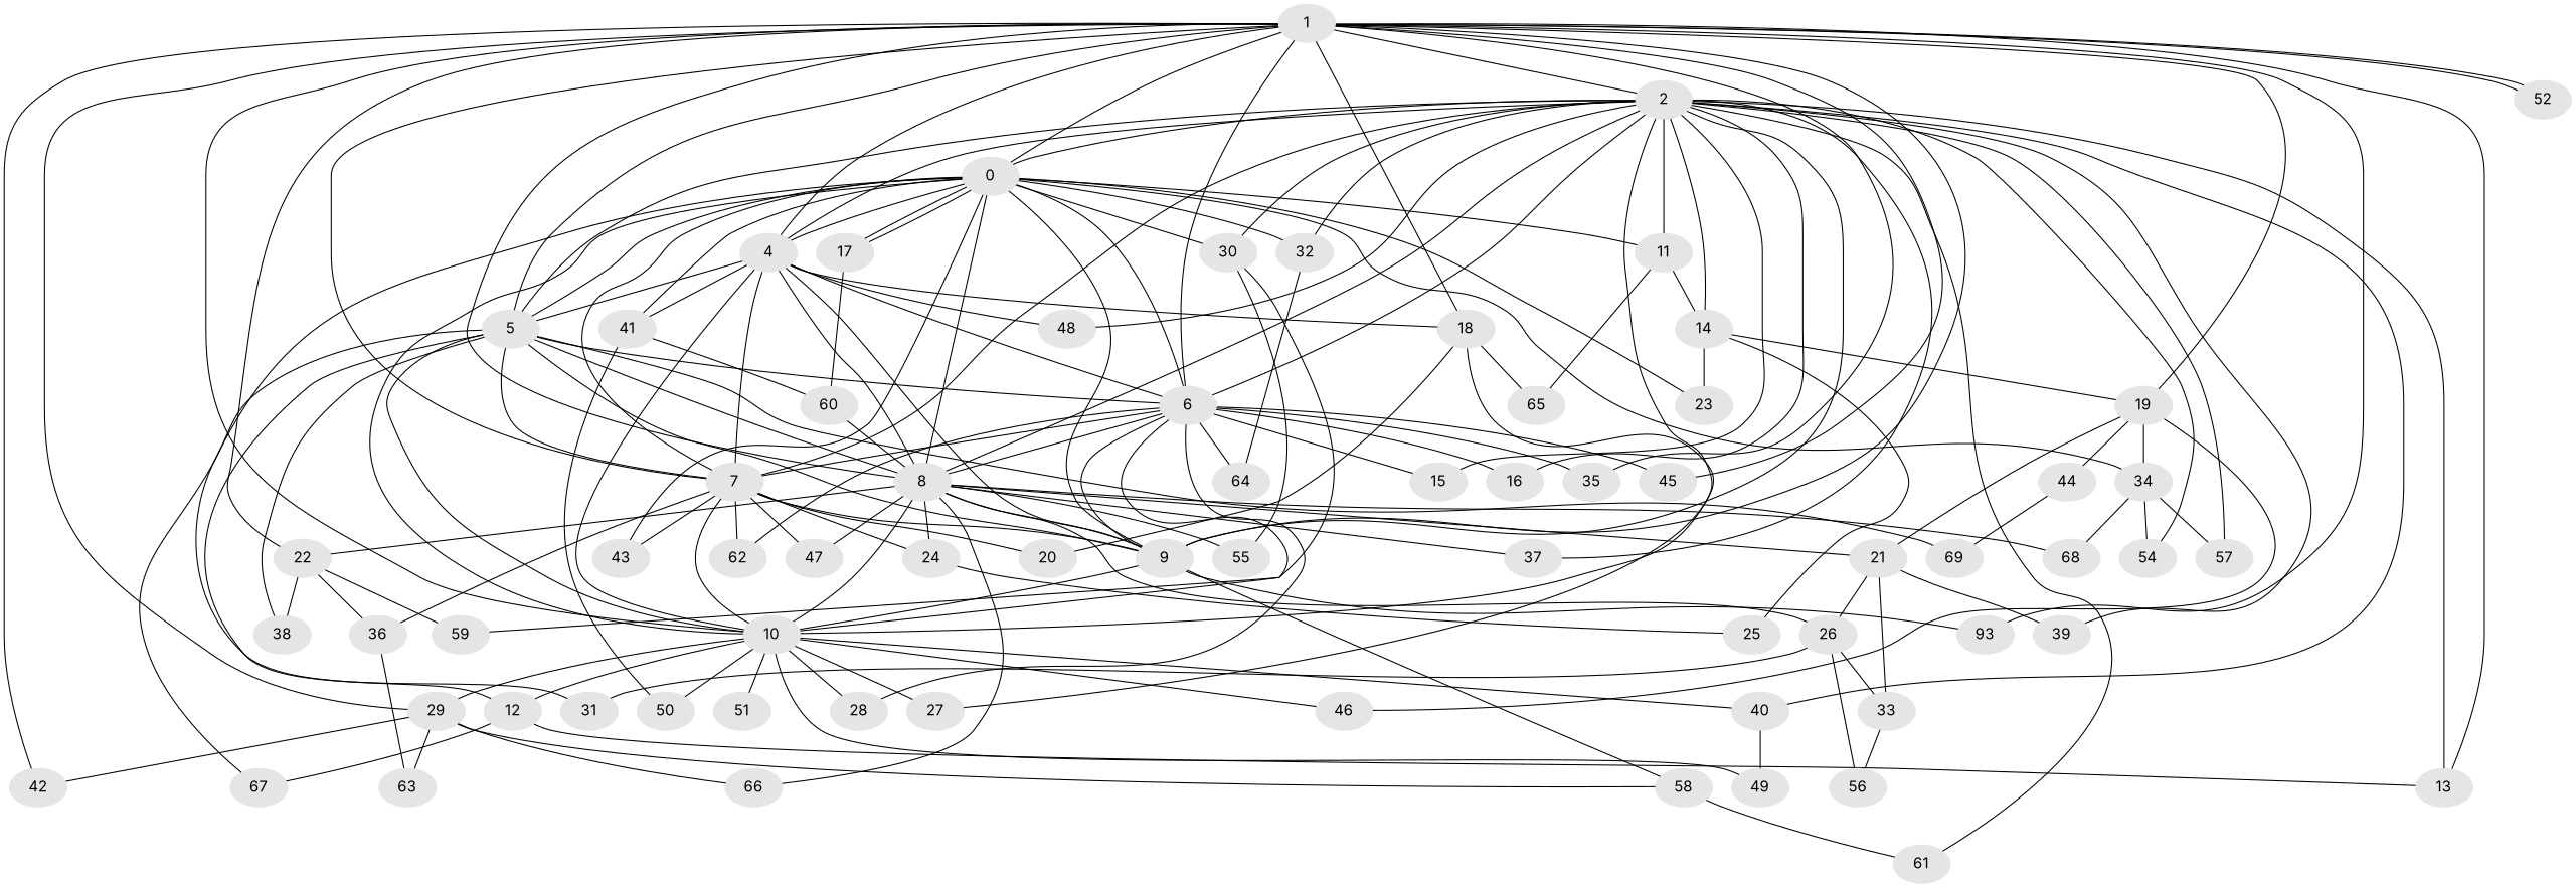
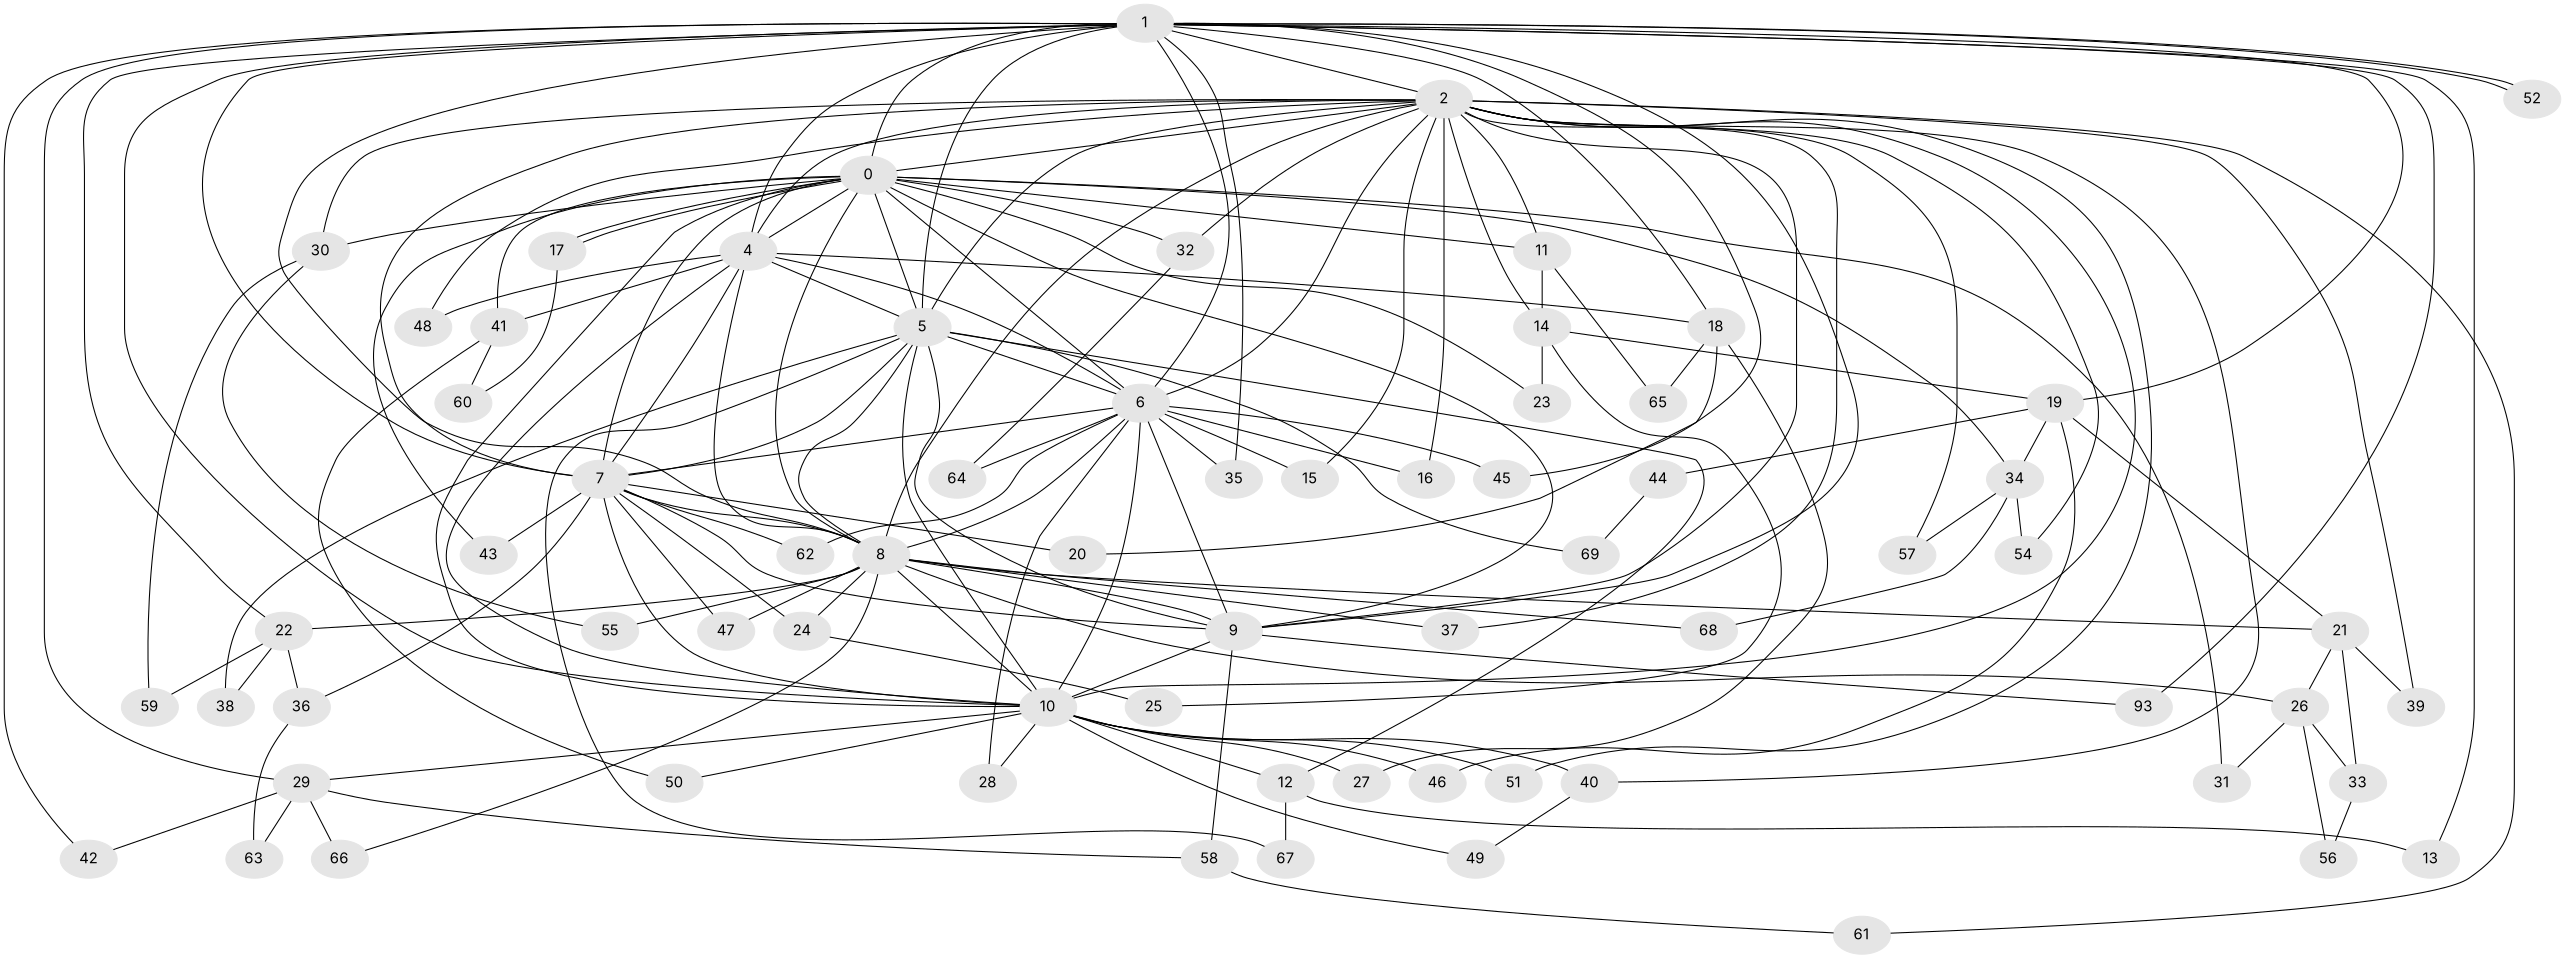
  graph {
    fontname=Inter
    node [color=gray90 fontname=Inter style=filled]
    edge [fontname=Inter]
    1
    2
    n3 [label=0]
    4
    5
    6
    7
    8
    9
    10
    13
    18
    19
    22
    29
    35
    42
    45
    52
    n20 [label=93]
    11
    14
    15
    16
    30
    32
    37
    39
    40
    48
    51
    54
    57
    61
    17
    23
    31
    34
    41
    43
    12
    38
    67
    69
    28
    62
    64
    20
    24
    36
    47
    21
    26
    55
    66
    68
    58
    27
    46
    49
    50
    65
    44
    59
    63
    25
    60
    33
    56
    1 -- 2
    1 -- n3
    1 -- 4
    1 -- 5
    1 -- 6
    1 -- 7
    1 -- 8
    1 -- 9
    1 -- 10
    1 -- 13
    1 -- 18
    1 -- 19
    1 -- 22
    1 -- 29
    1 -- 35
    1 -- 42
    1 -- 45
    1 -- 52
    1 -- 52
    1 -- n20
    2 -- n3
    2 -- 4
    2 -- 5
    2 -- 6
    2 -- 7
    2 -- 8
    2 -- 9
    2 -- 10
    2 -- 11
    2 -- 14
    2 -- 15
    2 -- 16
    2 -- 30
    2 -- 32
    2 -- 37
    2 -- 39
    2 -- 40
    2 -- 48
-   2 -- 13
+   2 -- 51
    2 -- 54
    2 -- 57
    2 -- 61
    n3 -- 4
    n3 -- 5
    n3 -- 6
    n3 -- 7
    n3 -- 8
    n3 -- 9
    n3 -- 10
    n3 -- 11
    n3 -- 30
    n3 -- 32
    n3 -- 17
    n3 -- 17
    n3 -- 23
    n3 -- 31
    n3 -- 34
    n3 -- 41
    n3 -- 43
    4 -- 5
    4 -- 6
    4 -- 7
    4 -- 8
-   4 -- 9
    4 -- 10
    4 -- 18
    4 -- 48
    4 -- 41
    5 -- 6
    5 -- 7
    5 -- 8
    5 -- 9
    5 -- 10
    5 -- 12
    5 -- 38
    5 -- 67
    5 -- 69
    6 -- 7
    6 -- 8
    6 -- 9
    6 -- 10
    6 -- 35
    6 -- 45
    6 -- 15
    6 -- 16
    6 -- 28
    6 -- 62
    6 -- 64
-   60 -- 8
+   7 -- 8
    7 -- 9
    7 -- 10
    7 -- 43
    7 -- 62
    7 -- 20
    7 -- 24
    7 -- 36
    7 -- 47
    8 -- 9
    8 -- 10
    8 -- 22
    8 -- 37
    8 -- 24
    8 -- 47
    8 -- 21
    8 -- 26
    8 -- 55
    8 -- 66
    8 -- 68
    9 -- 10
    9 -- n20
    9 -- 58
    10 -- 29
    10 -- 40
    10 -- 51
    10 -- 12
    10 -- 28
    10 -- 27
    10 -- 46
    10 -- 49
    10 -- 50
    18 -- 20
    18 -- 27
    18 -- 65
    19 -- 34
    19 -- 21
    19 -- 46
    19 -- 44
    22 -- 38
    22 -- 36
    22 -- 59
    29 -- 42
    29 -- 66
    29 -- 58
    29 -- 63
    11 -- 14
    11 -- 65
    14 -- 19
    14 -- 23
    14 -- 25
    30 -- 55
    30 -- 59
    32 -- 64
    40 -- 49
    17 -- 60
    34 -- 54
    34 -- 57
    34 -- 68
    41 -- 50
    41 -- 60
    12 -- 13
    12 -- 67
    24 -- 25
    36 -- 63
    21 -- 39
    21 -- 26
    21 -- 33
    26 -- 31
    26 -- 33
    26 -- 56
    58 -- 61
    44 -- 69
    33 -- 56
  }
